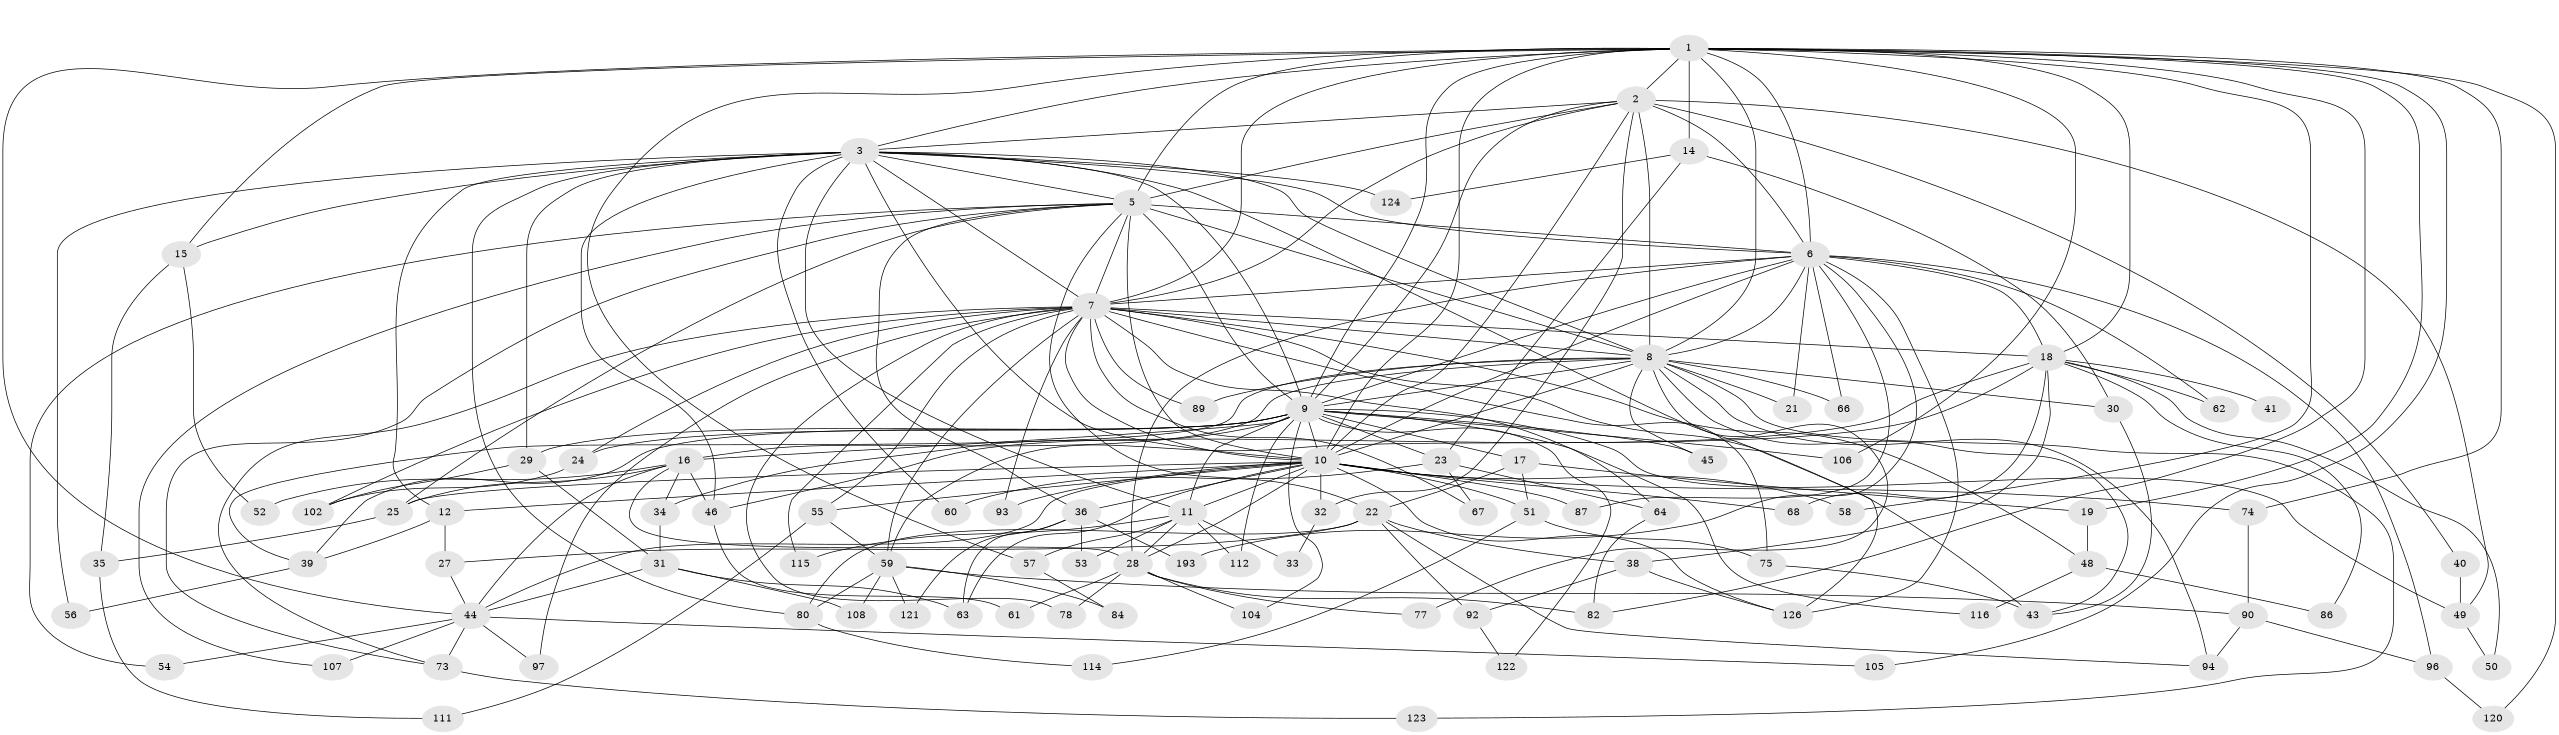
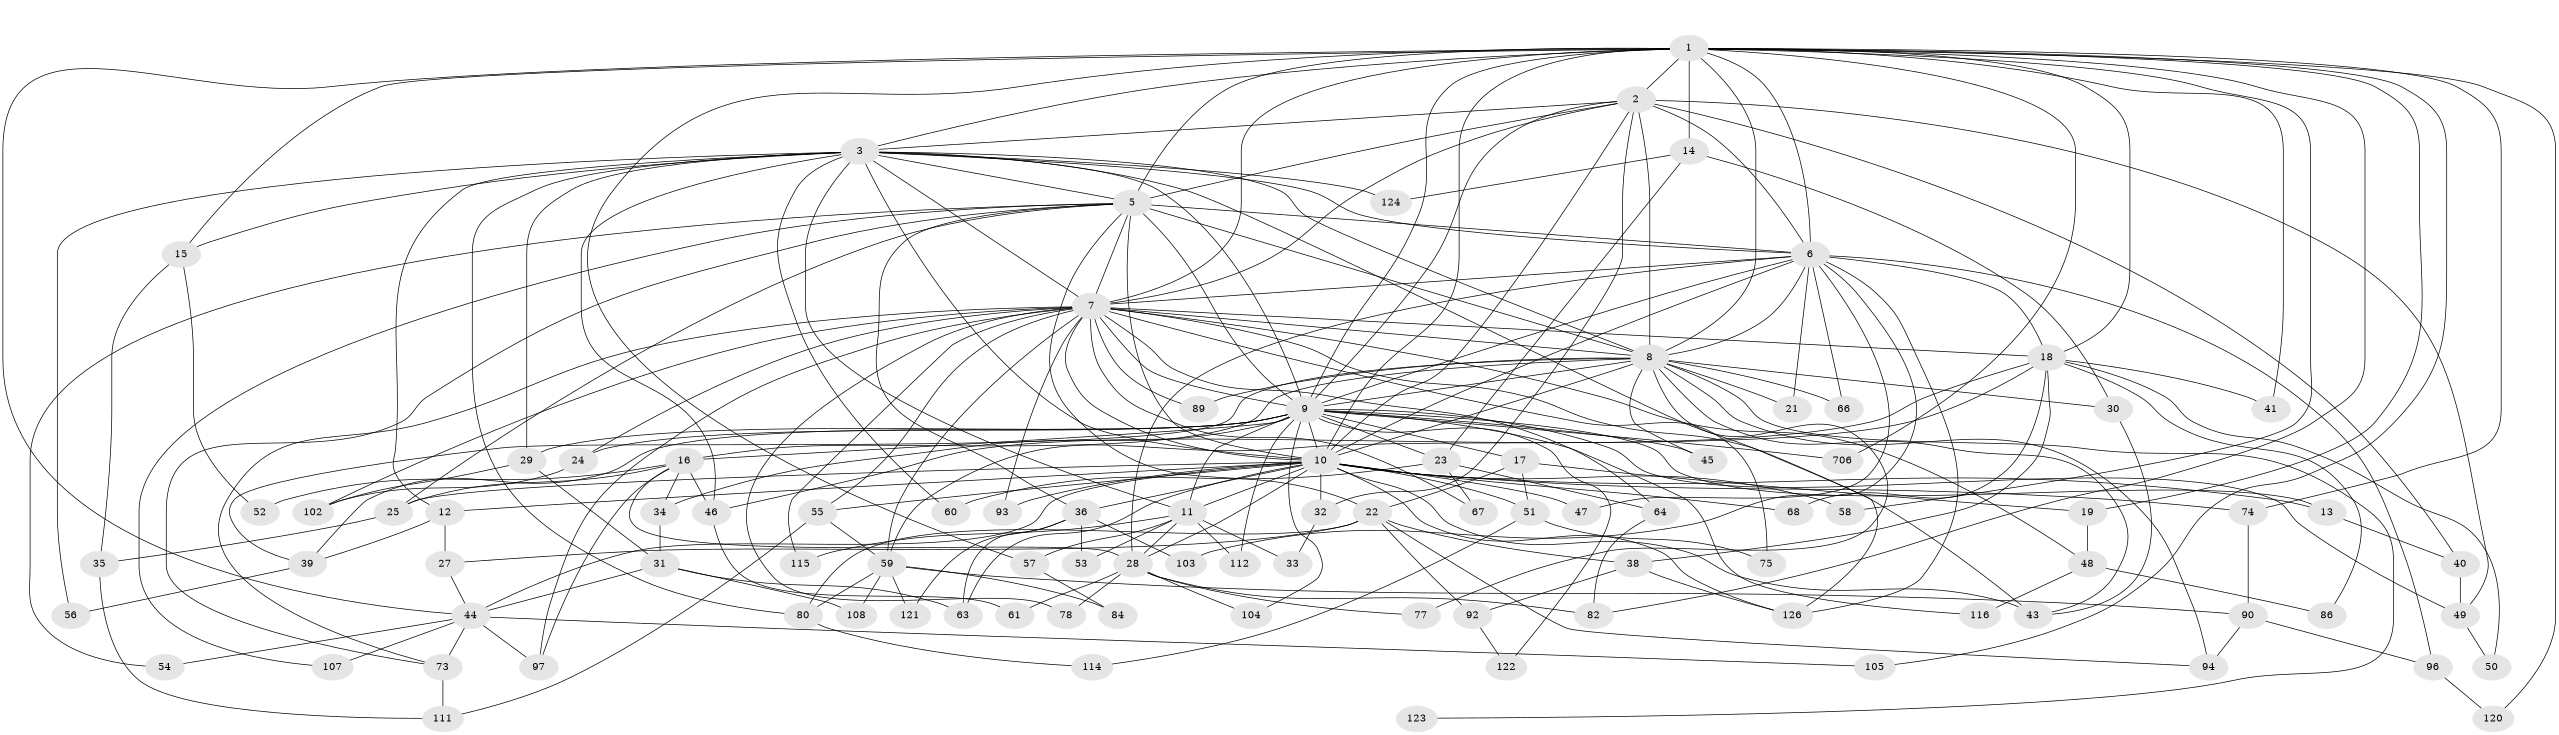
  graph {
    node [color=gray90 style=filled]
    1 [super="+4"]
    2 [super="+125"]
    3 [super="+71"]
    5 [super="+83"]
    6 [super="+27"]
    7 [super="+69"]
    8 [super="+113"]
    9 [super="+20"]
    10 [super="+79"]
    14
    15
    18 [super="+47"]
    19
    41
    44 [super="+88"]
    57
    58
    74
    82 [super="+127"]
    105
-   106
+   106 [label=706]
    120
    32
    40
    49 [super="+65"]
    11 [super="+42"]
    12
    29
    46
    56
    60
    80
    124
    126 [super="+128"]
    22 [super="+81"]
    25 [super="+95"]
    36 [super="+100"]
    54
    73 [super="+110"]
    107
    21
    28 [super="+37"]
-   62
    66
-   87
+   87 [label=47]
    96
-   103 [label=193]
+   103
    24
    48 [super="+119"]
    55
    59 [super="+72"]
    64
    67
    75
    78
    89
    93
    97 [super="+101"]
    102 [super="+117"]
    115
    43
    16 [super="+85"]
    30 [super="+76"]
    39
    45
    77
    94 [super="+99"]
    123
    17
+   13
    23
    34
    104
    112
    116
    122
    51 [super="+98"]
    63 [super="+109"]
    68
    35
    52
    38 [super="+118"]
    50
    86
    84
    90
    33
    53
    n89 [label=27]
    31 [super="+70"]
    61
    114
    92
    121
    111
    108
    1 -- 2 [weight=2]
    1 -- 3 [weight=2]
    1 -- 5 [weight=2]
    1 -- 6 [weight=3]
    1 -- 7 [weight=2]
    1 -- 8 [weight=2]
    1 -- 9 [weight=2]
    1 -- 10 [weight=2]
    1 -- 14 [weight=2]
    1 -- 15
    1 -- 18 [weight=2]
    1 -- 19
+   1 -- 41
    1 -- 44
    1 -- 57
    1 -- 58
    1 -- 74
    1 -- 82
    1 -- 105
    1 -- 106
    1 -- 120
    2 -- 3
    2 -- 5 [weight=2]
    2 -- 6
    2 -- 7
    2 -- 8 [weight=2]
    2 -- 9
    2 -- 10
    2 -- 32
    2 -- 40
    2 -- 49
    3 -- 5
    3 -- 6
    3 -- 7
    3 -- 8
    3 -- 9
    3 -- 10
    3 -- 15
    3 -- 11
    3 -- 12
    3 -- 29
    3 -- 46
    3 -- 56
    3 -- 60
    3 -- 80
    3 -- 124
    3 -- 126
    5 -- 6
    5 -- 7
    5 -- 8
    5 -- 9
    5 -- 10
    5 -- 22
    5 -- 25
    5 -- 36
    5 -- 54
    5 -- 73
    5 -- 107
    6 -- 7
    6 -- 8
    6 -- 9
    6 -- 10
    6 -- 18
    6 -- 126
    6 -- 21
    6 -- 28
-   6 -- 62
    6 -- 66
    6 -- 87
    6 -- 96
    6 -- 103
    7 -- 8
+   7 -- 9
    7 -- 10 [weight=2]
    7 -- 18
    7 -- 73
    7 -- 24
    7 -- 48
    7 -- 55
    7 -- 59
    7 -- 64
    7 -- 67
    7 -- 75
    7 -- 78
    7 -- 89
    7 -- 93
    7 -- 97
    7 -- 102
    7 -- 115
    7 -- 43
    8 -- 9
    8 -- 10
    8 -- 21
    8 -- 66
    8 -- 89
    8 -- 43
    8 -- 16
    8 -- 30
    8 -- 39
    8 -- 45
    8 -- 77
    8 -- 94
    8 -- 123
    9 -- 10 [weight=2]
    9 -- 106
    9 -- 49
    9 -- 11
    9 -- 29
    9 -- 24
    9 -- 16
    9 -- 39
    9 -- 45
    9 -- 17
+   9 -- 13
    9 -- 23
    9 -- 34
    9 -- 104
    9 -- 112
    9 -- 116
    9 -- 122
    10 -- 44
    10 -- 58
    10 -- 74
    10 -- 32
    10 -- 11
    10 -- 12
    10 -- 126
    10 -- 25
    10 -- 36
    10 -- 28
    10 -- 87
    10 -- 55
    10 -- 93
-   75 -- 43
+   10 -- 43
+   10 -- 13
    10 -- 51
    10 -- 63
    10 -- 68
    14 -- 124
    14 -- 30
    14 -- 23
    15 -- 35
    15 -- 52
    18 -- 41
    18 -- 46
-   18 -- 62
    18 -- 59
    18 -- 68
    18 -- 38
    18 -- 50
    18 -- 86
    19 -- 48
    44 -- 105
    44 -- 54
    44 -- 73
    44 -- 107
    44 -- 97
    57 -- 84
    74 -- 90
    32 -- 33
    40 -- 49
    49 -- 50
    11 -- 57
    11 -- 28
    11 -- 115
    11 -- 112
    11 -- 33
    11 -- 53
    12 -- 39
    12 -- n89
    29 -- 102
    29 -- 31
    46 -- 61
    80 -- 114
    22 -- 80
    22 -- 94
    22 -- 38
    22 -- n89
    22 -- 92
    25 -- 35
    36 -- 103
    36 -- 63
    36 -- 53
    36 -- 121
-   73 -- 123
+   73 -- 111
    28 -- 82
    28 -- 78
    28 -- 77
    28 -- 104
    28 -- 61
    96 -- 120
    24 -- 102
    48 -- 116 [weight=2]
    48 -- 86
    55 -- 59
    55 -- 111
    59 -- 80
    59 -- 84
    59 -- 90
    59 -- 121
    59 -- 108
    64 -- 82
    16 -- 46
    16 -- 25
    16 -- 28
-   16 -- 44
+   16 -- 97
    16 -- 34
    16 -- 52
    30 -- 43
    39 -- 56
    17 -- 19
    17 -- 22
    17 -- 51 [weight=2]
+   13 -- 40
    23 -- 60
    23 -- 64
    23 -- 67
    34 -- 31
    51 -- 75
    51 -- 114
    35 -- 111
    38 -- 126
    38 -- 92
    90 -- 96
    90 -- 94
    n89 -- 44
    31 -- 44
    31 -- 63
    31 -- 108
    92 -- 122
  }
